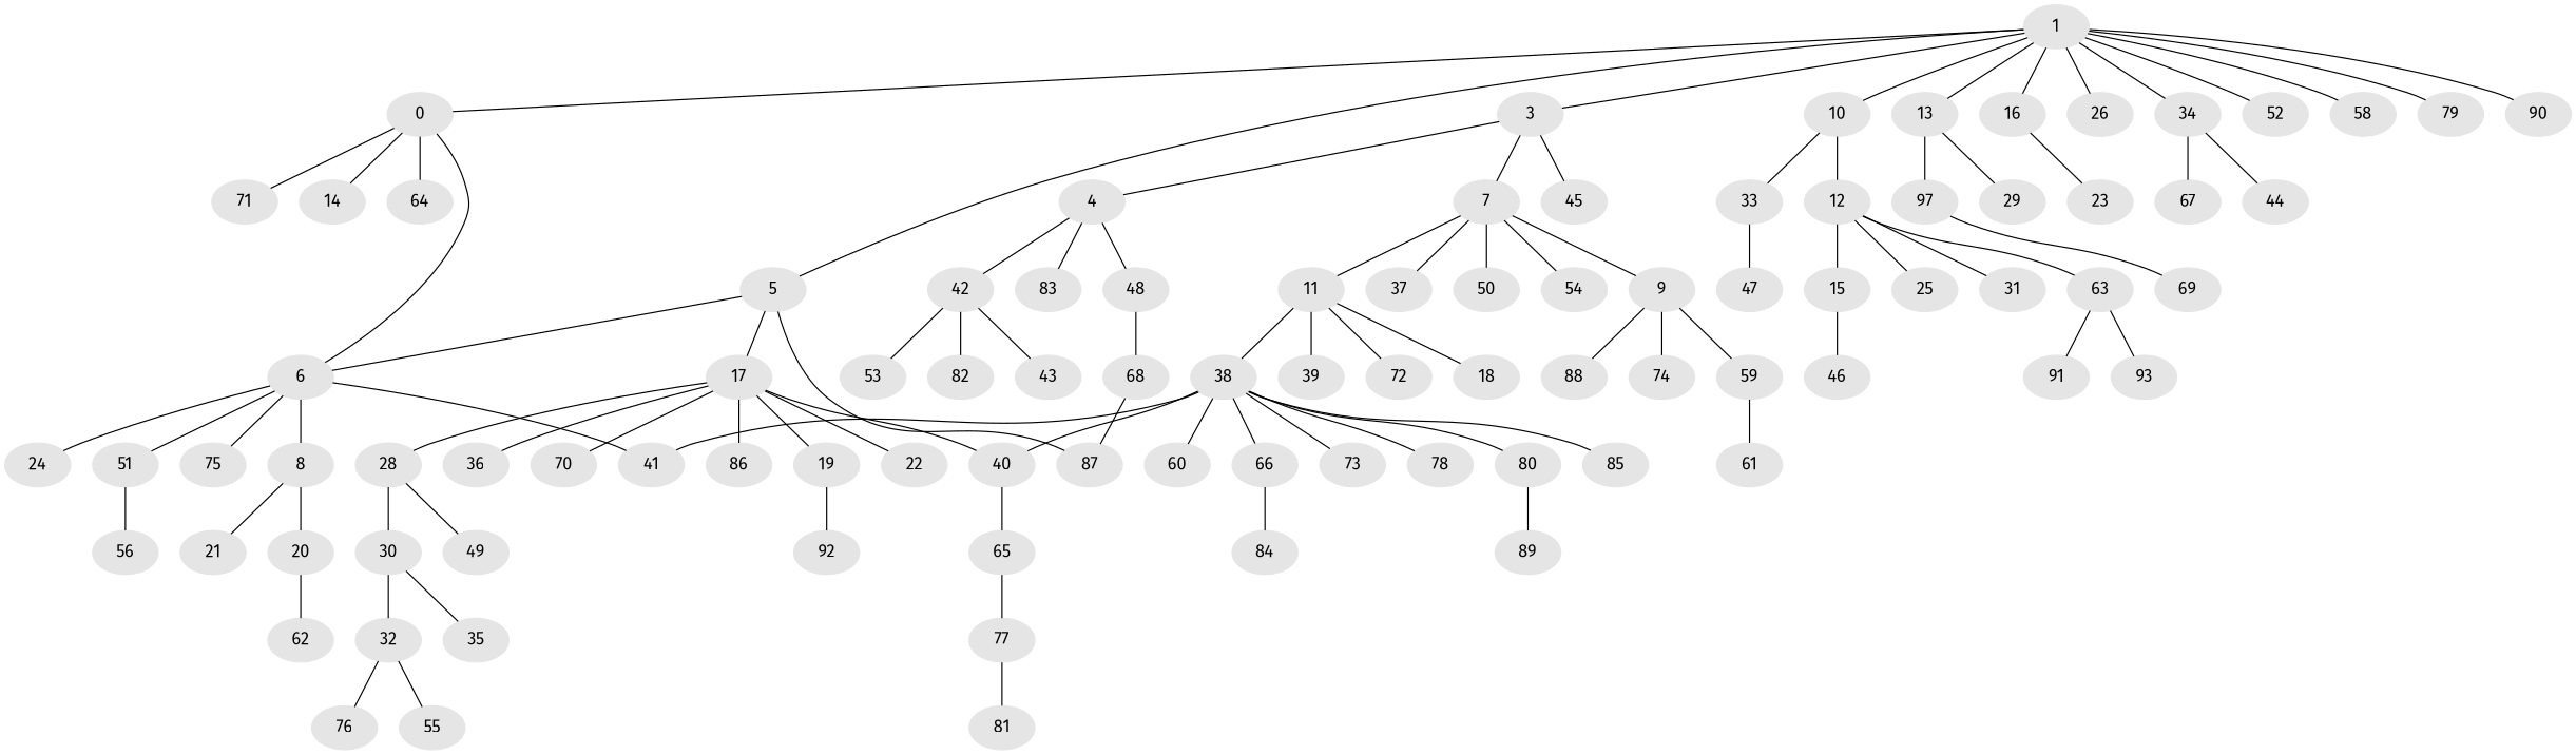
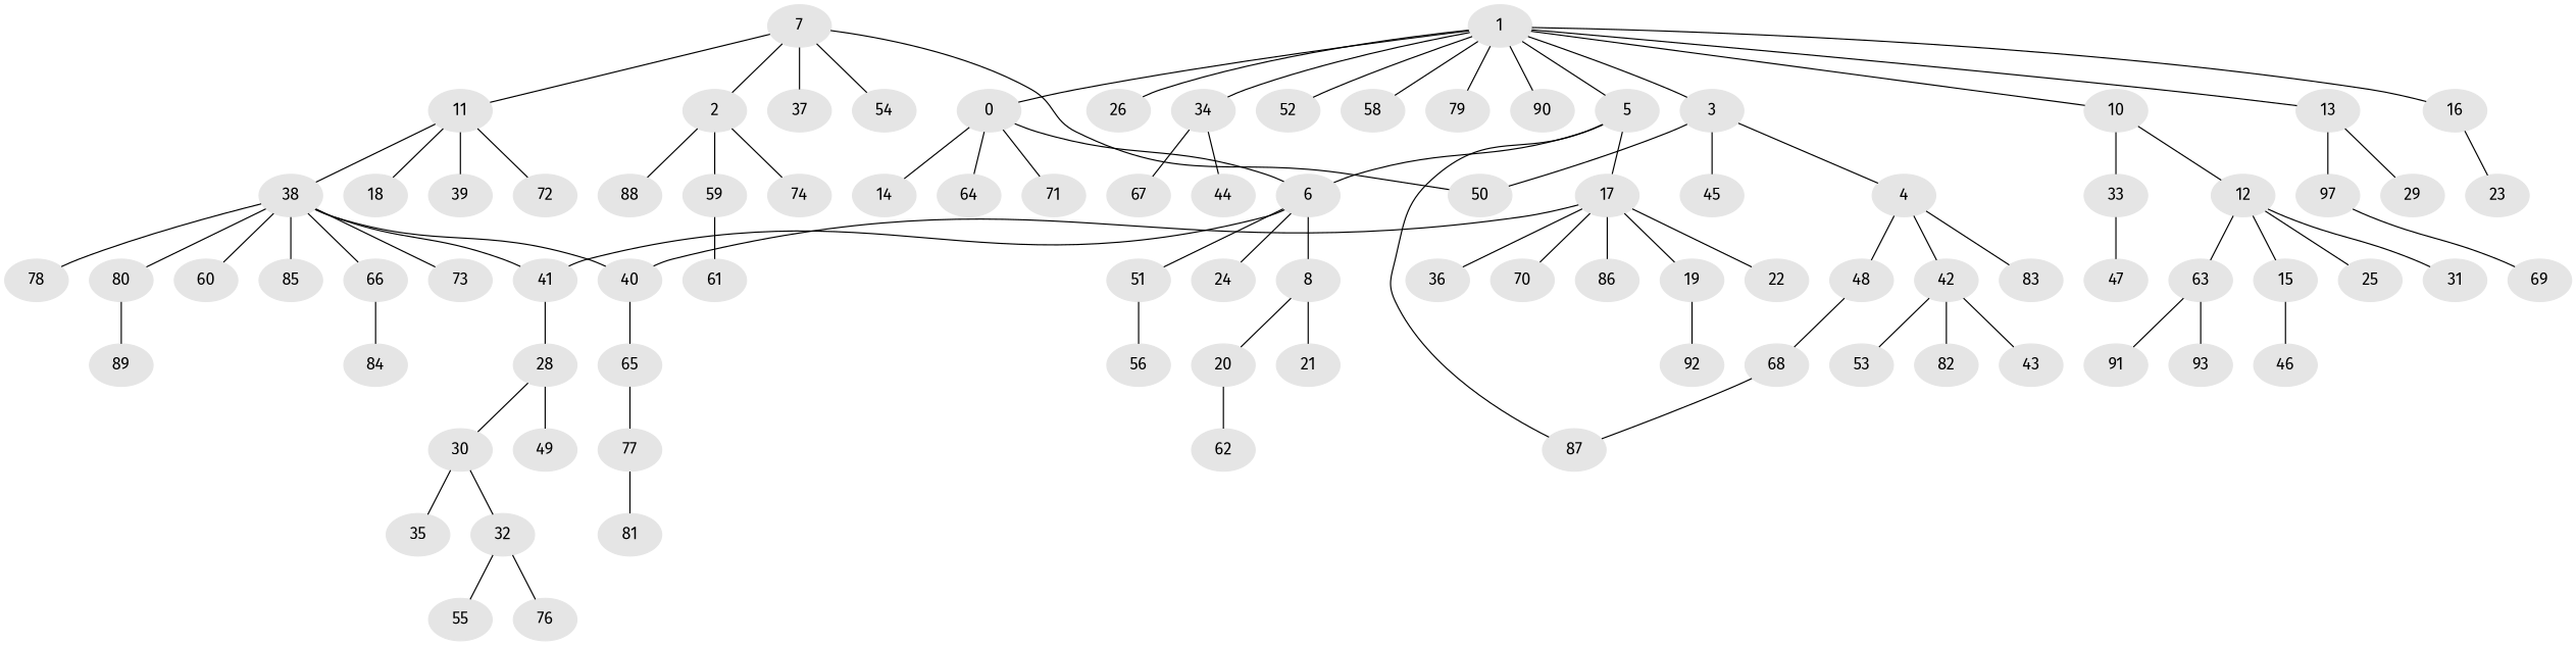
  graph {
    fontname="Fira Sans"
    node [color=gray90 fontname="Fira Sans" style=filled]
    edge [fontname="Fira Sans"]
    n1 [label=0]
    1
    3
    5
    10
    13
    16
    26
    34
    52
    58
    79
    90
    6
    14
    64
    71
    4
    7
    45
    17
    87
    12
    33
    29
    n26 [label=97]
    23
    44
    67
    8
    24
    41
    51
-   75
    42
    48
    83
-   9
+   9 [label=2]
    11
    37
    50
    54
    43
    53
    82
    68
    19
    22
    28
    36
    40
    70
    86
    20
    21
    56
    59
    74
    88
    18
    38
    39
    72
    62
    61
    15
    25
    31
    63
    47
    60
    66
    73
    78
    80
    85
    46
    93
    91
    69
    92
    30
    49
    65
    32
    35
    55
    76
    84
    89
    77
    81
    n1 -- 6
    n1 -- 14
    n1 -- 64
    n1 -- 71
    1 -- n1
    1 -- 3
    1 -- 5
    1 -- 10
    1 -- 13
    1 -- 16
    1 -- 26
    1 -- 34
    1 -- 52
    1 -- 58
    1 -- 79
    1 -- 90
    3 -- 4
-   3 -- 7
+   3 -- 50
    3 -- 45
    5 -- 6
    5 -- 17
    5 -- 87
    10 -- 12
    10 -- 33
    13 -- 29
    13 -- n26
    16 -- 23
    34 -- 44
    34 -- 67
    6 -- 8
    6 -- 24
    6 -- 41
    6 -- 51
-   6 -- 75
    4 -- 42
    4 -- 48
    4 -- 83
    7 -- 9
    7 -- 11
    7 -- 37
    7 -- 50
    7 -- 54
    17 -- 19
    17 -- 22
-   17 -- 28
+   41 -- 28
    17 -- 36
    17 -- 40
    17 -- 70
    17 -- 86
    12 -- 15
    12 -- 25
    12 -- 31
    12 -- 63
    33 -- 47
    n26 -- 69
    8 -- 20
    8 -- 21
    51 -- 56
    42 -- 43
    42 -- 53
    42 -- 82
    48 -- 68
    9 -- 59
    9 -- 74
    9 -- 88
    11 -- 18
    11 -- 38
    11 -- 39
    11 -- 72
    68 -- 87
    19 -- 92
    28 -- 30
    28 -- 49
    40 -- 65
    20 -- 62
    59 -- 61
    38 -- 41
    38 -- 40
    38 -- 60
    38 -- 66
    38 -- 73
    38 -- 78
    38 -- 80
    38 -- 85
    15 -- 46
    63 -- 93
    63 -- 91
    66 -- 84
    80 -- 89
    30 -- 32
    30 -- 35
    65 -- 77
    32 -- 55
    32 -- 76
    77 -- 81
  }
